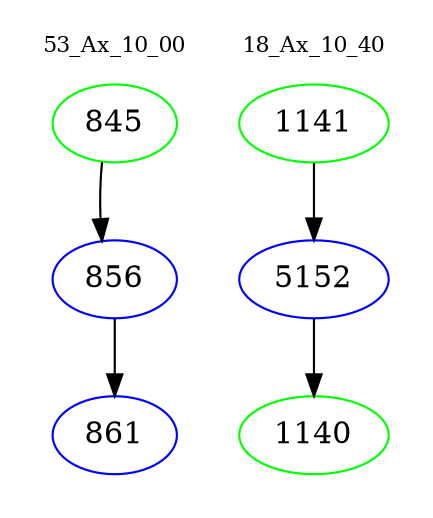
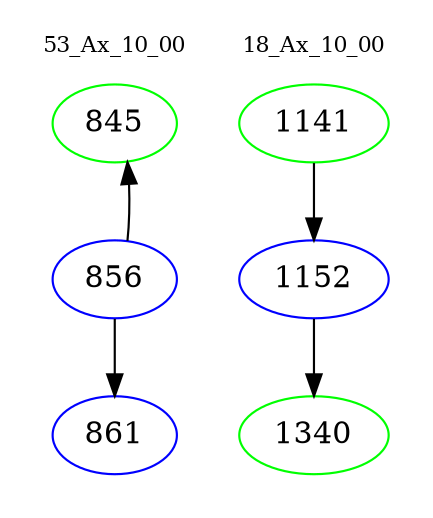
  digraph {
    node [color=green]
    edge [color=black]
    n1 [label=845]
    n2 [color=blue label=856]
    n3 [color=blue label=861]
    n4 [label=1141]
-   n5 [color=blue label=5152]
-   n6 [label=1140]
+   n5 [color=blue label=1152]
+   n6 [label=1340]
    subgraph cluster_1 {
      color=white
      fontsize=10
      label="53_Ax_10_00"
      n1
      n2
      n3
    }
    subgraph cluster_2 {
      color=white
      fontsize=10
-     label="18_Ax_10_40"
+     label="18_Ax_10_00"
      n4
      n5
      n6
    }
-   n1 -> n2
+   n2 -> n1
    n2 -> n3
    n4 -> n5
    n5 -> n6
  }
